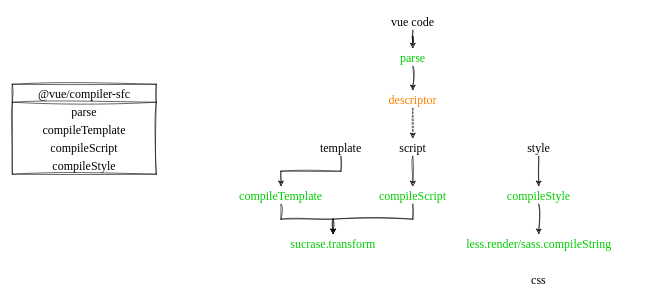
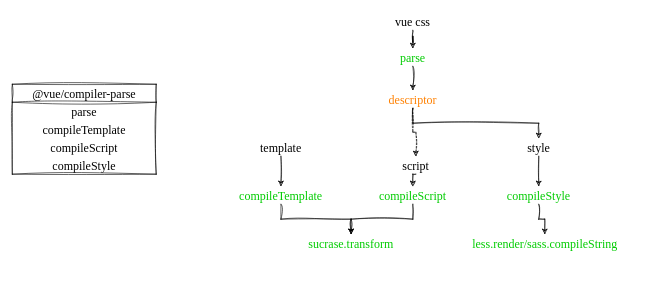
  <mxCell id="0" />
  <mxCell id="1" parent="0" />
  <mxCell id="2" style="edgeStyle=orthogonalEdgeStyle;rounded=0;sketch=1;hachureGap=4;jiggle=2;curveFitting=1;orthogonalLoop=1;jettySize=auto;html=1;exitX=0.5;exitY=1;exitDx=0;exitDy=0;fontFamily=Architects Daughter;fontSource=https%3A%2F%2Ffonts.googleapis.com%2Fcss%3Ffamily%3DArchitects%2BDaughter;fontSize=16;" edge="1" parent="1" source="3" target="10"><mxGeometry relative="1" as="geometry" /></mxCell>
- <mxCell id="3" value="&lt;font face=&quot;Comic Sans MS&quot;&gt;vue code&lt;/font&gt;" style="text;html=1;strokeColor=none;fillColor=none;align=center;verticalAlign=middle;whiteSpace=wrap;rounded=0;fontSize=20;fontFamily=Architects Daughter;" vertex="1" parent="1"><mxGeometry x="640" y="20" width="96" height="30" as="geometry" /></mxCell>
- <mxCell id="4" value="&lt;font face=&quot;Comic Sans MS&quot;&gt;@vue/compiler-sfc&lt;/font&gt;" style="swimlane;fontStyle=0;childLayout=stackLayout;horizontal=1;startSize=30;horizontalStack=0;resizeParent=1;resizeParentMax=0;resizeLast=0;collapsible=1;marginBottom=0;whiteSpace=wrap;html=1;sketch=1;hachureGap=4;jiggle=2;curveFitting=1;fontFamily=Architects Daughter;fontSource=https%3A%2F%2Ffonts.googleapis.com%2Fcss%3Ffamily%3DArchitects%2BDaughter;fontSize=20;" vertex="1" parent="1"><mxGeometry x="20" y="140" width="240" height="150" as="geometry"><mxRectangle x="-50" y="190" width="80" height="40" as="alternateBounds" /></mxGeometry></mxCell>
+ <mxCell id="3" value="&lt;font face=&quot;Comic Sans MS&quot;&gt;vue css&lt;/font&gt;" style="text;html=1;strokeColor=none;fillColor=none;align=center;verticalAlign=middle;whiteSpace=wrap;rounded=0;fontSize=20;fontFamily=Architects Daughter;" vertex="1" parent="1"><mxGeometry x="640" y="20" width="96" height="30" as="geometry" /></mxCell>
+ <mxCell id="4" value="&lt;font face=&quot;Comic Sans MS&quot;&gt;@vue/compiler-parse&lt;/font&gt;" style="swimlane;fontStyle=0;childLayout=stackLayout;horizontal=1;startSize=30;horizontalStack=0;resizeParent=1;resizeParentMax=0;resizeLast=0;collapsible=1;marginBottom=0;whiteSpace=wrap;html=1;sketch=1;hachureGap=4;jiggle=2;curveFitting=1;fontFamily=Architects Daughter;fontSource=https%3A%2F%2Ffonts.googleapis.com%2Fcss%3Ffamily%3DArchitects%2BDaughter;fontSize=20;" vertex="1" parent="1"><mxGeometry x="20" y="140" width="240" height="150" as="geometry"><mxRectangle x="-50" y="190" width="80" height="40" as="alternateBounds" /></mxGeometry></mxCell>
  <mxCell id="5" value="&lt;font face=&quot;Comic Sans MS&quot;&gt;parse&lt;/font&gt;" style="text;strokeColor=none;fillColor=none;align=center;verticalAlign=middle;spacingLeft=4;spacingRight=4;overflow=hidden;points=[[0,0.5],[1,0.5]];portConstraint=eastwest;rotatable=0;whiteSpace=wrap;html=1;fontSize=20;fontFamily=Architects Daughter;" vertex="1" parent="4"><mxGeometry y="30" width="240" height="30" as="geometry" /></mxCell>
  <mxCell id="6" value="&lt;font face=&quot;Comic Sans MS&quot;&gt;compileTemplate&lt;/font&gt;" style="text;strokeColor=none;fillColor=none;align=center;verticalAlign=middle;spacingLeft=4;spacingRight=4;overflow=hidden;points=[[0,0.5],[1,0.5]];portConstraint=eastwest;rotatable=0;whiteSpace=wrap;html=1;fontSize=20;fontFamily=Architects Daughter;" vertex="1" parent="4"><mxGeometry y="60" width="240" height="30" as="geometry" /></mxCell>
  <mxCell id="7" value="&lt;font face=&quot;Comic Sans MS&quot;&gt;compileScript&lt;/font&gt;" style="text;strokeColor=none;fillColor=none;align=center;verticalAlign=middle;spacingLeft=4;spacingRight=4;overflow=hidden;points=[[0,0.5],[1,0.5]];portConstraint=eastwest;rotatable=0;whiteSpace=wrap;html=1;fontSize=20;fontFamily=Architects Daughter;" vertex="1" parent="4"><mxGeometry y="90" width="240" height="30" as="geometry" /></mxCell>
  <mxCell id="8" value="&lt;font face=&quot;Comic Sans MS&quot;&gt;compileStyle&lt;/font&gt;" style="text;strokeColor=none;fillColor=none;align=center;verticalAlign=middle;spacingLeft=4;spacingRight=4;overflow=hidden;points=[[0,0.5],[1,0.5]];portConstraint=eastwest;rotatable=0;whiteSpace=wrap;html=1;fontSize=20;fontFamily=Architects Daughter;" vertex="1" parent="4"><mxGeometry y="120" width="240" height="30" as="geometry" /></mxCell>
  <mxCell id="9" style="edgeStyle=orthogonalEdgeStyle;rounded=0;sketch=1;hachureGap=4;jiggle=2;curveFitting=1;orthogonalLoop=1;jettySize=auto;html=1;exitX=0.5;exitY=1;exitDx=0;exitDy=0;entryX=0.5;entryY=0;entryDx=0;entryDy=0;fontFamily=Architects Daughter;fontSource=https%3A%2F%2Ffonts.googleapis.com%2Fcss%3Ffamily%3DArchitects%2BDaughter;fontSize=16;" edge="1" parent="1" source="10" target="13"><mxGeometry relative="1" as="geometry" /></mxCell>
  <mxCell id="10" value="&lt;font color=&quot;#00cc00&quot; face=&quot;Comic Sans MS&quot;&gt;parse&lt;/font&gt;" style="text;html=1;strokeColor=none;fillColor=none;align=center;verticalAlign=middle;whiteSpace=wrap;rounded=0;fontSize=20;fontFamily=Architects Daughter;" vertex="1" parent="1"><mxGeometry x="640" y="80" width="96" height="30" as="geometry" /></mxCell>
  <mxCell id="11" style="edgeStyle=orthogonalEdgeStyle;rounded=0;sketch=1;hachureGap=4;jiggle=2;curveFitting=1;orthogonalLoop=1;jettySize=auto;html=1;exitX=0.5;exitY=1;exitDx=0;exitDy=0;entryX=0.5;entryY=0;entryDx=0;entryDy=0;fontFamily=Architects Daughter;fontSource=https%3A%2F%2Ffonts.googleapis.com%2Fcss%3Ffamily%3DArchitects%2BDaughter;fontSize=16;dashed=1;" edge="1" parent="1" source="13" target="17"><mxGeometry relative="1" as="geometry" /></mxCell>
+ <mxCell id="12" style="edgeStyle=orthogonalEdgeStyle;rounded=0;sketch=1;hachureGap=4;jiggle=2;curveFitting=1;orthogonalLoop=1;jettySize=auto;html=1;exitX=0.5;exitY=1;exitDx=0;exitDy=0;fontFamily=Architects Daughter;fontSource=https%3A%2F%2Ffonts.googleapis.com%2Fcss%3Ffamily%3DArchitects%2BDaughter;fontSize=16;" edge="1" parent="1" source="13" target="19"><mxGeometry relative="1" as="geometry" /></mxCell>
  <mxCell id="13" value="&lt;font color=&quot;#ff8000&quot; face=&quot;Comic Sans MS&quot;&gt;descriptor&lt;/font&gt;" style="text;html=1;strokeColor=none;fillColor=none;align=center;verticalAlign=middle;whiteSpace=wrap;rounded=0;fontSize=20;fontFamily=Architects Daughter;" vertex="1" parent="1"><mxGeometry x="640" y="150" width="96" height="30" as="geometry" /></mxCell>
  <mxCell id="14" style="edgeStyle=orthogonalEdgeStyle;rounded=0;sketch=1;hachureGap=4;jiggle=2;curveFitting=1;orthogonalLoop=1;jettySize=auto;html=1;exitX=0.5;exitY=1;exitDx=0;exitDy=0;entryX=0.5;entryY=0;entryDx=0;entryDy=0;fontFamily=Architects Daughter;fontSource=https%3A%2F%2Ffonts.googleapis.com%2Fcss%3Ffamily%3DArchitects%2BDaughter;fontSize=16;" edge="1" parent="1" source="15" target="21"><mxGeometry relative="1" as="geometry" /></mxCell>
- <mxCell id="15" value="&lt;font face=&quot;Comic Sans MS&quot;&gt;template&lt;/font&gt;" style="text;html=1;strokeColor=none;fillColor=none;align=center;verticalAlign=middle;whiteSpace=wrap;rounded=0;fontSize=20;fontFamily=Architects Daughter;" vertex="1" parent="1"><mxGeometry x="520" y="230" width="96" height="30" as="geometry" /></mxCell>
+ <mxCell id="15" value="&lt;font face=&quot;Comic Sans MS&quot;&gt;template&lt;/font&gt;" style="text;html=1;strokeColor=none;fillColor=none;align=center;verticalAlign=middle;whiteSpace=wrap;rounded=0;fontSize=20;fontFamily=Architects Daughter;" vertex="1" parent="1"><mxGeometry x="420" y="230" width="96" height="30" as="geometry" /></mxCell>
  <mxCell id="16" style="edgeStyle=orthogonalEdgeStyle;rounded=0;sketch=1;hachureGap=4;jiggle=2;curveFitting=1;orthogonalLoop=1;jettySize=auto;html=1;exitX=0.5;exitY=1;exitDx=0;exitDy=0;entryX=0.5;entryY=0;entryDx=0;entryDy=0;fontFamily=Architects Daughter;fontSource=https%3A%2F%2Ffonts.googleapis.com%2Fcss%3Ffamily%3DArchitects%2BDaughter;fontSize=16;" edge="1" parent="1" source="17" target="23"><mxGeometry relative="1" as="geometry" /></mxCell>
- <mxCell id="17" value="&lt;font face=&quot;Comic Sans MS&quot;&gt;script&lt;/font&gt;" style="text;html=1;strokeColor=none;fillColor=none;align=center;verticalAlign=middle;whiteSpace=wrap;rounded=0;fontSize=20;fontFamily=Architects Daughter;" vertex="1" parent="1"><mxGeometry x="640" y="230" width="96" height="30" as="geometry" /></mxCell>
+ <mxCell id="17" value="&lt;font face=&quot;Comic Sans MS&quot;&gt;script&lt;/font&gt;" style="text;html=1;strokeColor=none;fillColor=none;align=center;verticalAlign=middle;whiteSpace=wrap;rounded=0;fontSize=20;fontFamily=Architects Daughter;" vertex="1" parent="1"><mxGeometry x="645" y="260" width="96" height="30" as="geometry" /></mxCell>
  <mxCell id="18" style="edgeStyle=orthogonalEdgeStyle;rounded=0;sketch=1;hachureGap=4;jiggle=2;curveFitting=1;orthogonalLoop=1;jettySize=auto;html=1;exitX=0.5;exitY=1;exitDx=0;exitDy=0;entryX=0.5;entryY=0;entryDx=0;entryDy=0;fontFamily=Architects Daughter;fontSource=https%3A%2F%2Ffonts.googleapis.com%2Fcss%3Ffamily%3DArchitects%2BDaughter;fontSize=16;" edge="1" parent="1" source="19" target="25"><mxGeometry relative="1" as="geometry" /></mxCell>
  <mxCell id="19" value="&lt;font face=&quot;Comic Sans MS&quot;&gt;style&lt;/font&gt;" style="text;html=1;strokeColor=none;fillColor=none;align=center;verticalAlign=middle;whiteSpace=wrap;rounded=0;fontSize=20;fontFamily=Architects Daughter;" vertex="1" parent="1"><mxGeometry x="850" y="230" width="96" height="30" as="geometry" /></mxCell>
  <mxCell id="20" style="edgeStyle=orthogonalEdgeStyle;rounded=0;sketch=1;hachureGap=4;jiggle=2;curveFitting=1;orthogonalLoop=1;jettySize=auto;html=1;exitX=0.5;exitY=1;exitDx=0;exitDy=0;fontFamily=Architects Daughter;fontSource=https%3A%2F%2Ffonts.googleapis.com%2Fcss%3Ffamily%3DArchitects%2BDaughter;fontSize=16;" edge="1" parent="1" source="21" target="26"><mxGeometry relative="1" as="geometry" /></mxCell>
  <mxCell id="21" value="&lt;font color=&quot;#00cc00&quot; face=&quot;Comic Sans MS&quot;&gt;compileTemplate&lt;/font&gt;" style="text;html=1;strokeColor=none;fillColor=none;align=center;verticalAlign=middle;whiteSpace=wrap;rounded=0;fontSize=20;fontFamily=Architects Daughter;" vertex="1" parent="1"><mxGeometry x="388" y="310" width="160" height="30" as="geometry" /></mxCell>
  <mxCell id="22" style="edgeStyle=orthogonalEdgeStyle;rounded=0;sketch=1;hachureGap=4;jiggle=2;curveFitting=1;orthogonalLoop=1;jettySize=auto;html=1;exitX=0.5;exitY=1;exitDx=0;exitDy=0;fontFamily=Architects Daughter;fontSource=https%3A%2F%2Ffonts.googleapis.com%2Fcss%3Ffamily%3DArchitects%2BDaughter;fontSize=16;" edge="1" parent="1" source="23" target="26"><mxGeometry relative="1" as="geometry" /></mxCell>
  <mxCell id="23" value="&lt;font face=&quot;Comic Sans MS&quot; color=&quot;#00cc00&quot;&gt;compileScript&lt;/font&gt;" style="text;html=1;strokeColor=none;fillColor=none;align=center;verticalAlign=middle;whiteSpace=wrap;rounded=0;fontSize=20;fontFamily=Architects Daughter;" vertex="1" parent="1"><mxGeometry x="608" y="310" width="160" height="30" as="geometry" /></mxCell>
  <mxCell id="24" style="edgeStyle=orthogonalEdgeStyle;rounded=0;sketch=1;hachureGap=4;jiggle=2;curveFitting=1;orthogonalLoop=1;jettySize=auto;html=1;exitX=0.5;exitY=1;exitDx=0;exitDy=0;fontFamily=Architects Daughter;fontSource=https%3A%2F%2Ffonts.googleapis.com%2Fcss%3Ffamily%3DArchitects%2BDaughter;fontSize=16;" edge="1" parent="1" source="25" target="27"><mxGeometry relative="1" as="geometry" /></mxCell>
  <mxCell id="25" value="&lt;font face=&quot;Comic Sans MS&quot; color=&quot;#00cc00&quot;&gt;compileStyle&lt;/font&gt;" style="text;html=1;strokeColor=none;fillColor=none;align=center;verticalAlign=middle;whiteSpace=wrap;rounded=0;fontSize=20;fontFamily=Architects Daughter;" vertex="1" parent="1"><mxGeometry x="818" y="310" width="160" height="30" as="geometry" /></mxCell>
- <mxCell id="26" value="&lt;font color=&quot;#00cc00&quot; face=&quot;Comic Sans MS&quot;&gt;sucrase.transform&lt;/font&gt;" style="text;html=1;strokeColor=none;fillColor=none;align=center;verticalAlign=middle;whiteSpace=wrap;rounded=0;fontSize=20;fontFamily=Architects Daughter;" vertex="1" parent="1"><mxGeometry x="460" y="390" width="190" height="30" as="geometry" /></mxCell>
- <mxCell id="27" value="&lt;font color=&quot;#00cc00&quot; face=&quot;Comic Sans MS&quot;&gt;less.render/sass.compileString&lt;/font&gt;" style="text;html=1;strokeColor=none;fillColor=none;align=center;verticalAlign=middle;whiteSpace=wrap;rounded=0;fontSize=20;fontFamily=Architects Daughter;" vertex="1" parent="1"><mxGeometry x="734.5" y="390" width="327" height="30" as="geometry" /></mxCell>
- <mxCell id="28" value="&lt;font face=&quot;Comic Sans MS&quot;&gt;css&lt;/font&gt;" style="text;html=1;strokeColor=none;fillColor=none;align=center;verticalAlign=middle;whiteSpace=wrap;rounded=0;fontSize=20;fontFamily=Architects Daughter;" vertex="1" parent="1"><mxGeometry x="850" y="450" width="96" height="30" as="geometry" /></mxCell>
+ <mxCell id="26" value="&lt;font color=&quot;#00cc00&quot; face=&quot;Comic Sans MS&quot;&gt;sucrase.transform&lt;/font&gt;" style="text;html=1;strokeColor=none;fillColor=none;align=center;verticalAlign=middle;whiteSpace=wrap;rounded=0;fontSize=20;fontFamily=Architects Daughter;" vertex="1" parent="1"><mxGeometry x="490" y="390" width="190" height="30" as="geometry" /></mxCell>
+ <mxCell id="27" value="&lt;font color=&quot;#00cc00&quot; face=&quot;Comic Sans MS&quot;&gt;less.render/sass.compileString&lt;/font&gt;" style="text;html=1;strokeColor=none;fillColor=none;align=center;verticalAlign=middle;whiteSpace=wrap;rounded=0;fontSize=20;fontFamily=Architects Daughter;" vertex="1" parent="1"><mxGeometry x="744.5" y="390" width="327" height="30" as="geometry" /></mxCell>
